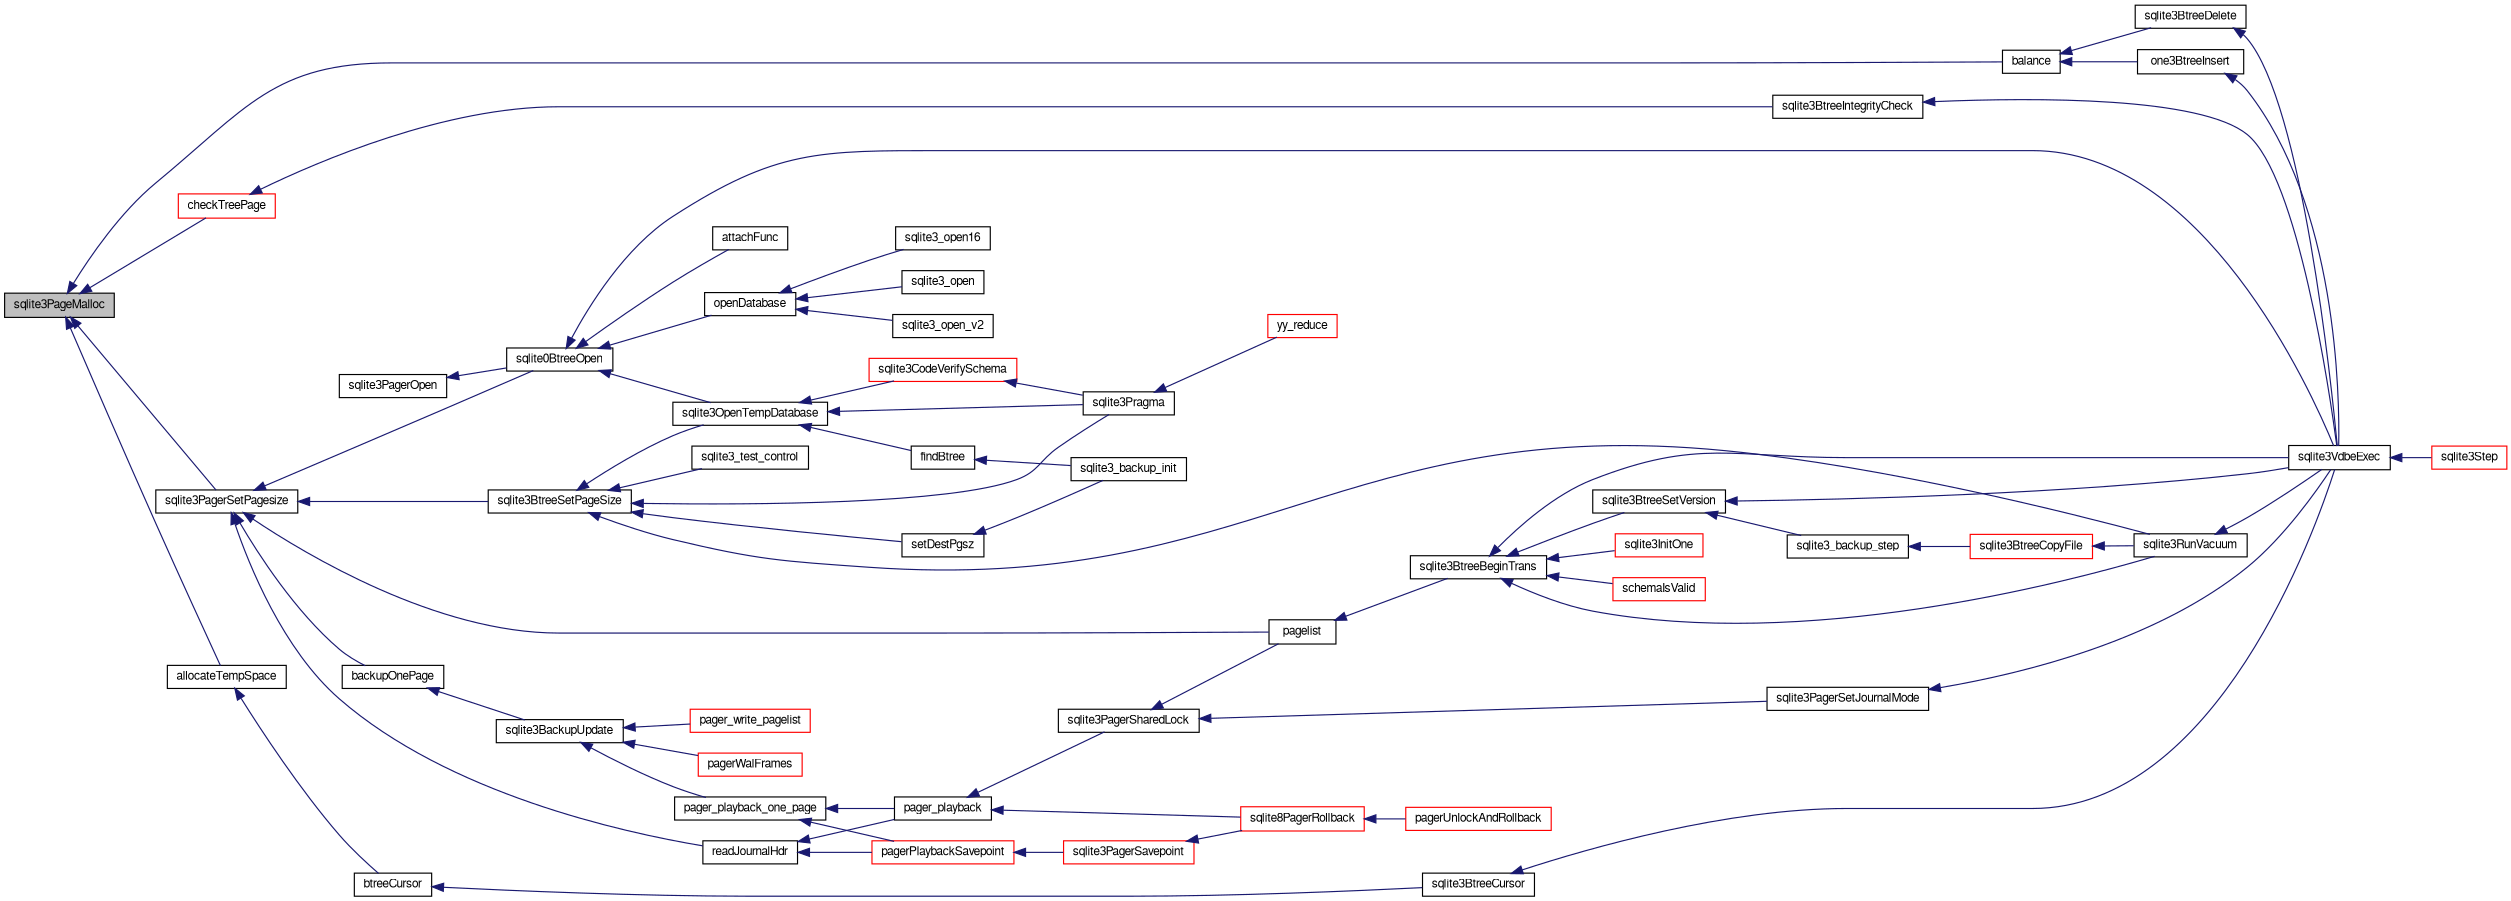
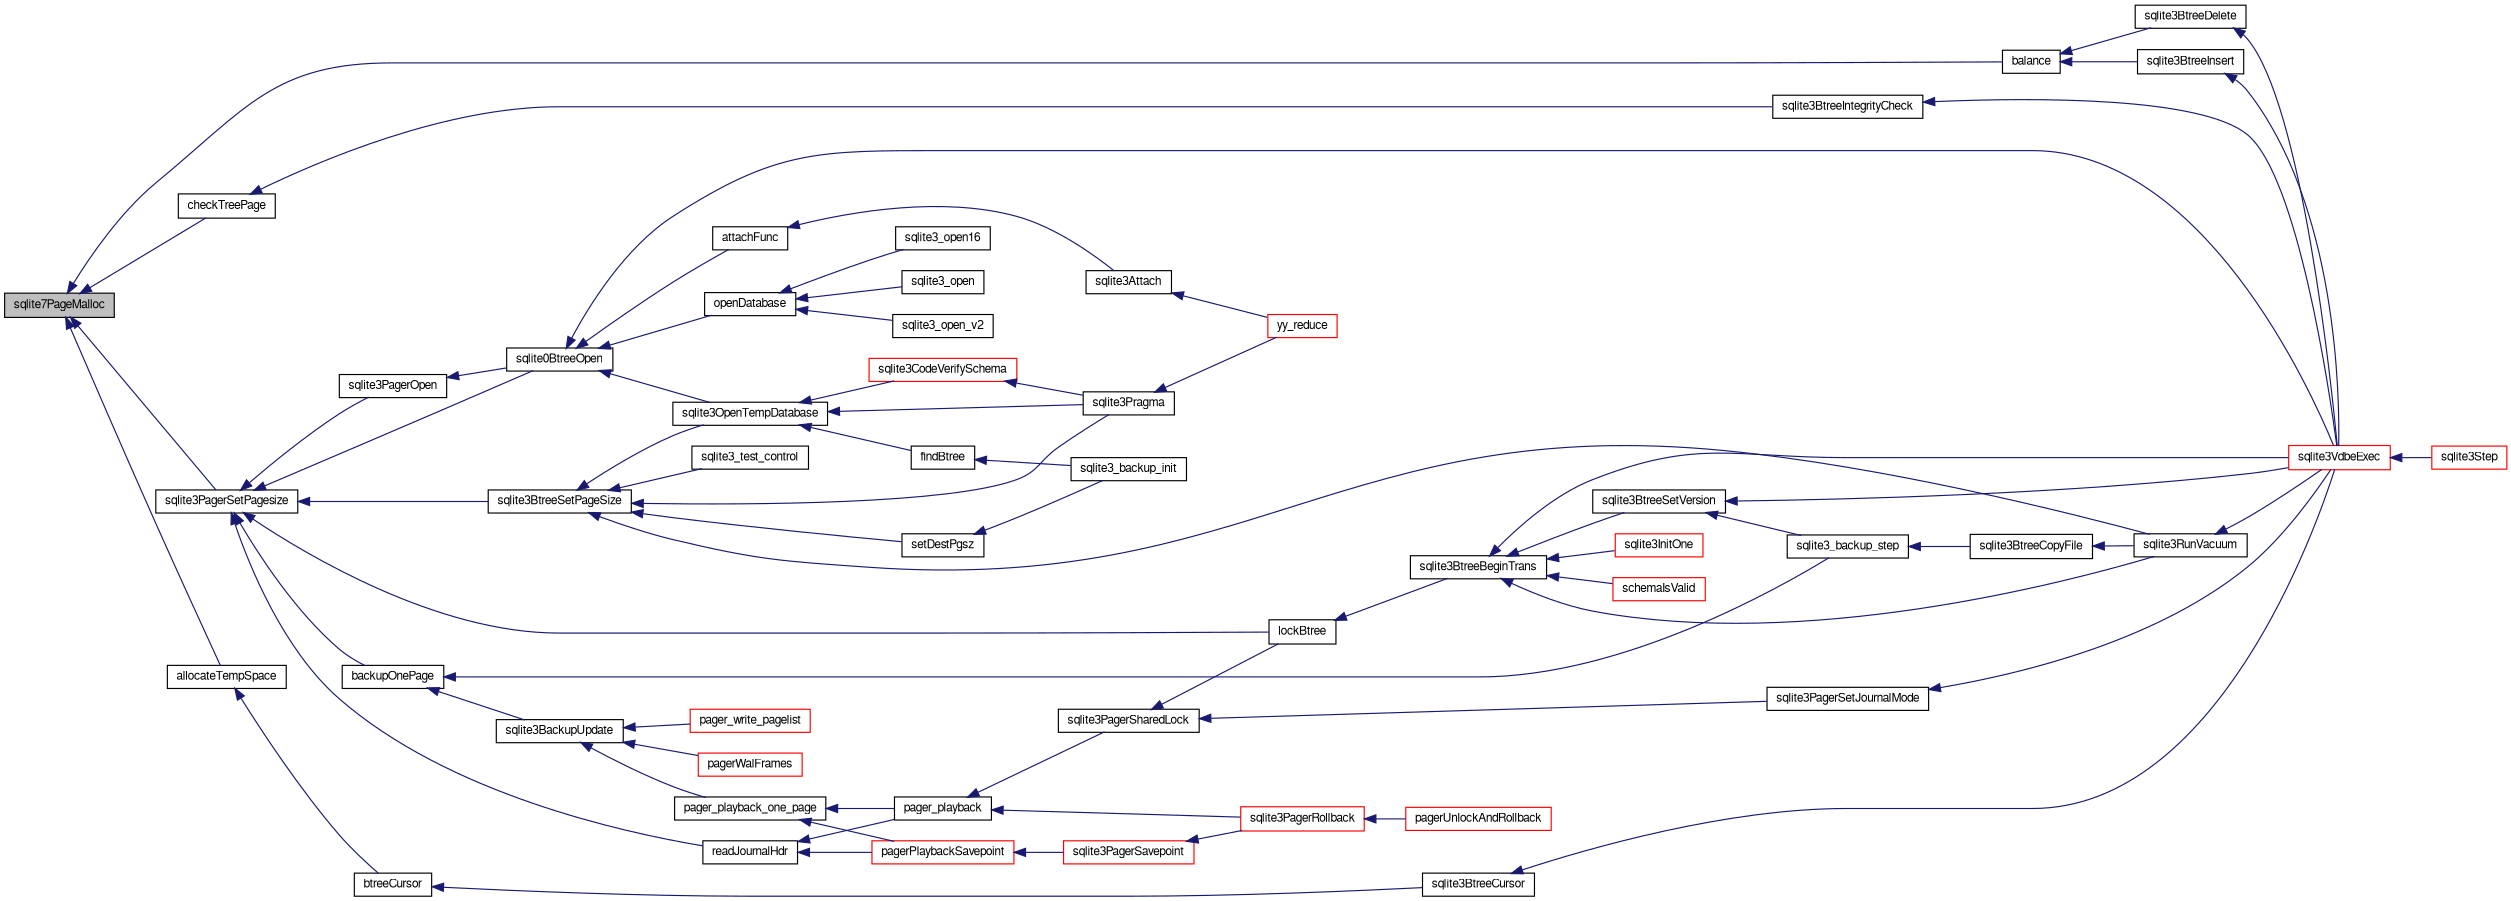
  digraph {
    rankdir=LR
    node [color=black fillcolor=white fontname=FreeSans fontsize=10 shape=record style=filled]
    edge [color=midnightblue dir=back fontname=FreeSans fontsize=10 labelfontname=FreeSans labelfontsize=10 style=solid]
-   n1 [fillcolor=grey75 fontcolor=black height=0.2 label=sqlite3PageMalloc width=0.4]
+   n1 [fillcolor=grey75 fontcolor=black height=0.2 label=sqlite7PageMalloc width=0.4]
    n2 [height=0.2 label=sqlite3PagerSetPagesize width=0.4]
    n3 [height=0.2 label=allocateTempSpace width=0.4]
    n4 [height=0.2 label=balance width=0.4]
-   n5 [color=red height=0.2 label=checkTreePage width=0.4]
+   n5 [height=0.2 label=checkTreePage width=0.4]
    n6 [height=0.2 label=readJournalHdr width=0.4]
-   n7 [height=0.2 label=pagelist width=0.4]
+   n7 [height=0.2 label=lockBtree width=0.4]
    n8 [height=0.2 label=sqlite3PagerOpen width=0.4]
    n9 [height=0.2 label=sqlite0BtreeOpen width=0.4]
    n10 [height=0.2 label=sqlite3BtreeSetPageSize width=0.4]
    n11 [height=0.2 label=backupOnePage width=0.4]
    n12 [height=0.2 label=btreeCursor width=0.4]
-   n13 [height=0.2 label=one3BtreeInsert width=0.4]
+   n13 [height=0.2 label=sqlite3BtreeInsert width=0.4]
    n14 [height=0.2 label=sqlite3BtreeDelete width=0.4]
    n15 [height=0.2 label=sqlite3BtreeIntegrityCheck width=0.4]
    n16 [height=0.2 label=pager_playback width=0.4]
    n17 [color=red height=0.2 label=pagerPlaybackSavepoint width=0.4]
    n18 [height=0.2 label=sqlite3BtreeBeginTrans width=0.4]
-   n19 [height=0.2 label=sqlite3VdbeExec width=0.4]
+   n19 [color=red height=0.2 label=sqlite3VdbeExec width=0.4]
    n20 [height=0.2 label=attachFunc width=0.4]
    n21 [height=0.2 label=sqlite3OpenTempDatabase width=0.4]
    n22 [height=0.2 label=openDatabase width=0.4]
    n23 [height=0.2 label=sqlite3RunVacuum width=0.4]
    n24 [height=0.2 label=sqlite3Pragma width=0.4]
    n25 [height=0.2 label=setDestPgsz width=0.4]
    n26 [height=0.2 label=sqlite3_test_control width=0.4]
    n27 [height=0.2 label=sqlite3_backup_step width=0.4]
    n28 [height=0.2 label=sqlite3BackupUpdate width=0.4]
    n29 [height=0.2 label=sqlite3PagerSharedLock width=0.4]
-   n30 [color=red height=0.2 label=sqlite8PagerRollback width=0.4]
+   n30 [color=red height=0.2 label=sqlite3PagerRollback width=0.4]
    n31 [color=red height=0.2 label=sqlite3PagerSavepoint width=0.4]
    n32 [height=0.2 label=sqlite3PagerSetJournalMode width=0.4]
    n33 [color=red height=0.2 label=pagerUnlockAndRollback width=0.4]
    n34 [color=red height=0.2 label=sqlite3Step width=0.4]
    n35 [height=0.2 label=sqlite3BtreeSetVersion width=0.4]
    n36 [color=red height=0.2 label=sqlite3InitOne width=0.4]
    n37 [color=red height=0.2 label=schemaIsValid width=0.4]
-   n38 [color=red height=0.2 label=sqlite3BtreeCopyFile width=0.4]
+   n38 [height=0.2 label=sqlite3BtreeCopyFile width=0.4]
+   n39 [height=0.2 label=sqlite3Attach width=0.4]
    n40 [height=0.2 label=findBtree width=0.4]
    n41 [color=red height=0.2 label=sqlite3CodeVerifySchema width=0.4]
    n42 [height=0.2 label=sqlite3_open width=0.4]
    n43 [height=0.2 label=sqlite3_open_v2 width=0.4]
    n44 [height=0.2 label=sqlite3_open16 width=0.4]
    n45 [color=red height=0.2 label=yy_reduce width=0.4]
    n46 [height=0.2 label=sqlite3_backup_init width=0.4]
    n47 [height=0.2 label=pager_playback_one_page width=0.4]
    n48 [color=red height=0.2 label=pagerWalFrames width=0.4]
    n49 [color=red height=0.2 label=pager_write_pagelist width=0.4]
    n50 [height=0.2 label=sqlite3BtreeCursor width=0.4]
    n1 -> n2
    n1 -> n3
    n1 -> n4
    n1 -> n5
    n2 -> n6
    n2 -> n7
+   n2 -> n8
    n2 -> n9
    n2 -> n10
    n2 -> n11
    n3 -> n12
    n4 -> n13
    n4 -> n14
    n5 -> n15
    n6 -> n16
    n6 -> n17
    n7 -> n18
    n8 -> n9
    n9 -> n19
    n9 -> n20
    n9 -> n21
    n9 -> n22
    n10 -> n21
    n10 -> n23
    n10 -> n24
    n10 -> n25
    n10 -> n26
+   n11 -> n27
    n11 -> n28
    n12 -> n50
    n13 -> n19
    n14 -> n19
    n15 -> n19
    n16 -> n29
    n16 -> n30
    n17 -> n31
    n18 -> n19
    n18 -> n23
    n18 -> n35
    n18 -> n36
    n18 -> n37
    n19 -> n34
+   n20 -> n39
    n21 -> n24
    n21 -> n40
    n21 -> n41
    n22 -> n42
    n22 -> n43
    n22 -> n44
    n23 -> n19
    n24 -> n45
    n25 -> n46
    n27 -> n38
    n28 -> n47
    n28 -> n48
    n28 -> n49
    n29 -> n7
    n29 -> n32
    n30 -> n33
    n31 -> n30
    n32 -> n19
    n35 -> n19
    n35 -> n27
    n38 -> n23
+   n39 -> n45
    n40 -> n46
    n41 -> n24
    n47 -> n16
    n47 -> n17
    n50 -> n19
  }
